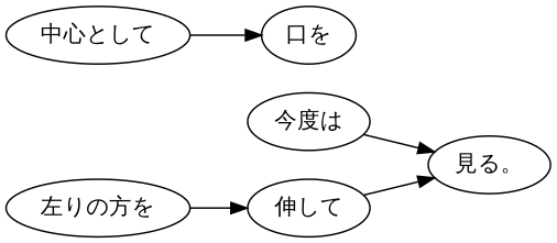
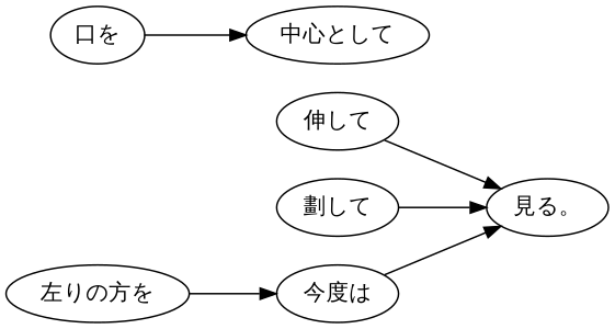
  digraph {
    fontname="Fira Sans"
    rankdir=LR
    node [fontname="Fira Sans"]
    edge [fontname="Fira Sans"]
    n1 [label="今度は"]
    n2 [label="見る。"]
    n3 [label="左りの方を"]
    n4 [label="伸して"]
+   n5 [label="劃して"]
    n6 [label="口を"]
    n7 [label="中心として"]
    n1 -> n2
-   n3 -> n4
+   n3 -> n1
    n4 -> n2
-   n7 -> n6
+   n5 -> n2
+   n6 -> n7
  }
